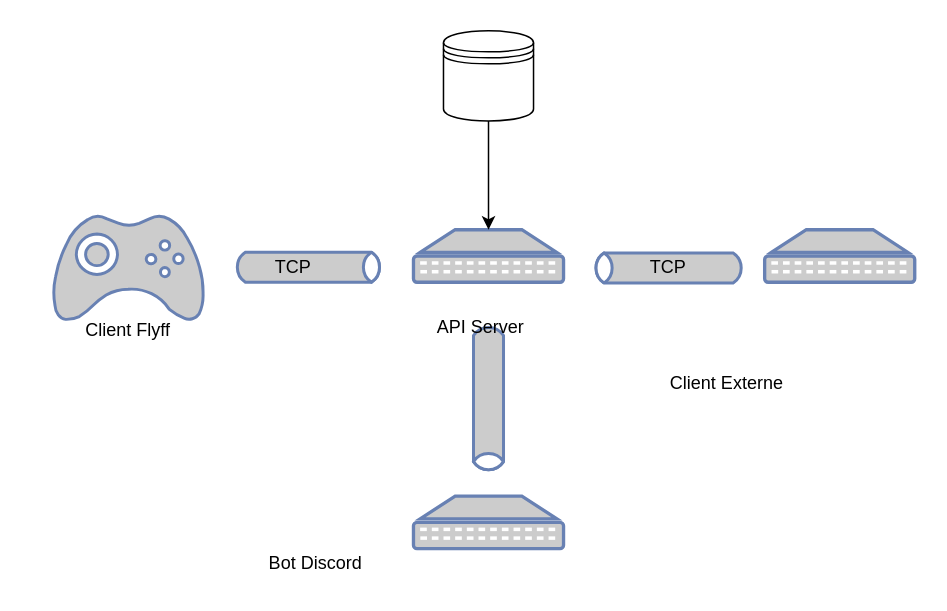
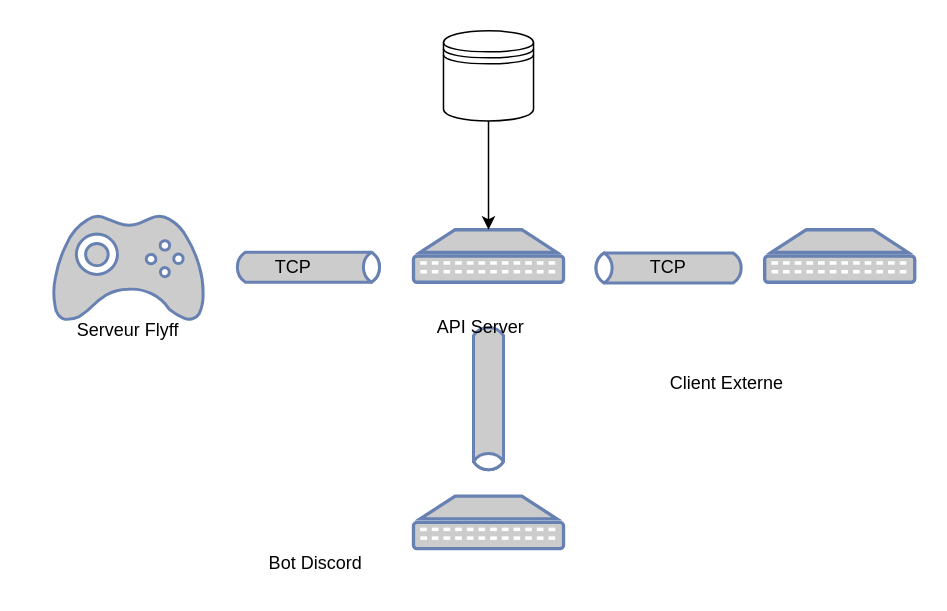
  <mxCell id="0" />
  <mxCell id="1" parent="0" />
  <mxCell id="2" value="" style="fontColor=#0066CC;verticalAlign=top;verticalLabelPosition=bottom;labelPosition=center;align=center;html=1;outlineConnect=0;fillColor=#CCCCCC;strokeColor=#6881B3;gradientColor=none;gradientDirection=north;strokeWidth=2;shape=mxgraph.networks.patch_panel;" vertex="1" parent="1"><mxGeometry x="275" y="152.5" width="100" height="35" as="geometry" /></mxCell>
  <mxCell id="3" value="" style="html=1;outlineConnect=0;fillColor=#CCCCCC;strokeColor=#6881B3;gradientColor=none;gradientDirection=north;strokeWidth=2;shape=mxgraph.networks.bus;gradientColor=none;gradientDirection=north;fontColor=#ffffff;perimeter=backbonePerimeter;backboneSize=20;" vertex="1" parent="1"><mxGeometry x="155" y="167.5" width="100" height="20" as="geometry" /></mxCell>
  <mxCell id="4" value="" style="fontColor=#0066CC;verticalAlign=top;verticalLabelPosition=bottom;labelPosition=center;align=center;html=1;outlineConnect=0;fillColor=#CCCCCC;strokeColor=#6881B3;gradientColor=none;gradientDirection=north;strokeWidth=2;shape=mxgraph.networks.gamepad;" vertex="1" parent="1"><mxGeometry x="35" y="143" width="100" height="70" as="geometry" /></mxCell>
  <mxCell id="5" value="" style="fontColor=#0066CC;verticalAlign=top;verticalLabelPosition=bottom;labelPosition=center;align=center;html=1;outlineConnect=0;fillColor=#CCCCCC;strokeColor=#6881B3;gradientColor=none;gradientDirection=north;strokeWidth=2;shape=mxgraph.networks.patch_panel;" vertex="1" parent="1"><mxGeometry x="275" y="330" width="100" height="35" as="geometry" /></mxCell>
  <mxCell id="6" value="" style="html=1;outlineConnect=0;fillColor=#CCCCCC;strokeColor=#6881B3;gradientColor=none;gradientDirection=north;strokeWidth=2;shape=mxgraph.networks.bus;gradientColor=none;gradientDirection=north;fontColor=#ffffff;perimeter=backbonePerimeter;backboneSize=20;rotation=90;" vertex="1" parent="1"><mxGeometry x="275" y="255" width="100" height="20" as="geometry" /></mxCell>
  <mxCell id="7" value="" style="html=1;outlineConnect=0;fillColor=#CCCCCC;strokeColor=#6881B3;gradientColor=none;gradientDirection=north;strokeWidth=2;shape=mxgraph.networks.bus;gradientColor=none;gradientDirection=north;fontColor=#ffffff;perimeter=backbonePerimeter;backboneSize=20;rotation=90;direction=south;" vertex="1" parent="1"><mxGeometry x="435" y="127" width="20" height="102" as="geometry" /></mxCell>
  <mxCell id="8" value="" style="fontColor=#0066CC;verticalAlign=top;verticalLabelPosition=bottom;labelPosition=center;align=center;html=1;outlineConnect=0;fillColor=#CCCCCC;strokeColor=#6881B3;gradientColor=none;gradientDirection=north;strokeWidth=2;shape=mxgraph.networks.patch_panel;" vertex="1" parent="1"><mxGeometry x="509" y="152.5" width="100" height="35" as="geometry" /></mxCell>
- <mxCell id="9" value="Client Flyff" style="text;html=1;strokeColor=none;fillColor=none;align=center;verticalAlign=middle;whiteSpace=wrap;rounded=0;" vertex="1" parent="1"><mxGeometry x="20" y="210" width="130" height="20" as="geometry" /></mxCell>
+ <mxCell id="9" value="Serveur Flyff" style="text;html=1;strokeColor=none;fillColor=none;align=center;verticalAlign=middle;whiteSpace=wrap;rounded=0;" vertex="1" parent="1"><mxGeometry x="20" y="210" width="130" height="20" as="geometry" /></mxCell>
  <mxCell id="10" value="API Server" style="text;html=1;strokeColor=none;fillColor=none;align=center;verticalAlign=middle;whiteSpace=wrap;rounded=0;" vertex="1" parent="1"><mxGeometry x="275" y="208" width="90" height="20" as="geometry" /></mxCell>
  <mxCell id="11" value="Client Externe" style="text;html=1;strokeColor=none;fillColor=none;align=center;verticalAlign=middle;whiteSpace=wrap;rounded=0;" vertex="1" parent="1"><mxGeometry x="434" y="245" width="100" height="20" as="geometry" /></mxCell>
  <mxCell id="12" value="Bot Discord" style="text;html=1;strokeColor=none;fillColor=none;align=center;verticalAlign=middle;whiteSpace=wrap;rounded=0;" vertex="1" parent="1"><mxGeometry x="160" y="365" width="100" height="20" as="geometry" /></mxCell>
  <mxCell id="13" value="TCP" style="text;html=1;strokeColor=none;fillColor=none;align=center;verticalAlign=middle;whiteSpace=wrap;rounded=0;" vertex="1" parent="1"><mxGeometry x="175" y="167.5" width="40" height="20" as="geometry" /></mxCell>
  <mxCell id="14" value="TCP" style="text;html=1;strokeColor=none;fillColor=none;align=center;verticalAlign=middle;whiteSpace=wrap;rounded=0;" vertex="1" parent="1"><mxGeometry x="425" y="168" width="40" height="20" as="geometry" /></mxCell>
  <mxCell id="15" style="edgeStyle=orthogonalEdgeStyle;rounded=0;orthogonalLoop=1;jettySize=auto;html=1;exitX=0.5;exitY=1;exitDx=0;exitDy=0;" edge="1" parent="1" source="12" target="12"><mxGeometry relative="1" as="geometry" /></mxCell>
  <mxCell id="16" style="edgeStyle=orthogonalEdgeStyle;rounded=0;orthogonalLoop=1;jettySize=auto;html=1;exitX=0.5;exitY=1;exitDx=0;exitDy=0;entryX=0.5;entryY=0;entryDx=0;entryDy=0;entryPerimeter=0;" edge="1" parent="1" source="17" target="2"><mxGeometry relative="1" as="geometry" /></mxCell>
  <mxCell id="17" value="" style="shape=datastore;whiteSpace=wrap;html=1;" vertex="1" parent="1"><mxGeometry x="295" y="20" width="60" height="60" as="geometry" /></mxCell>
